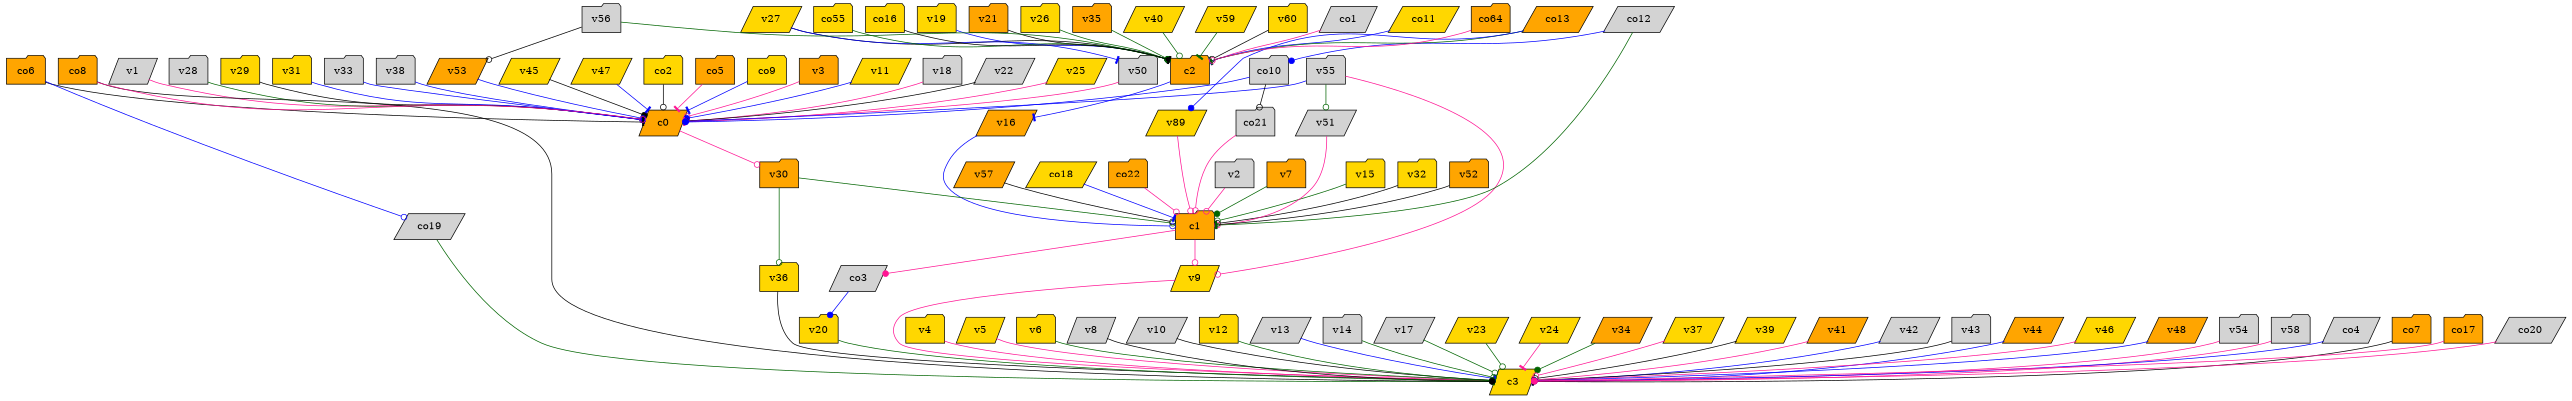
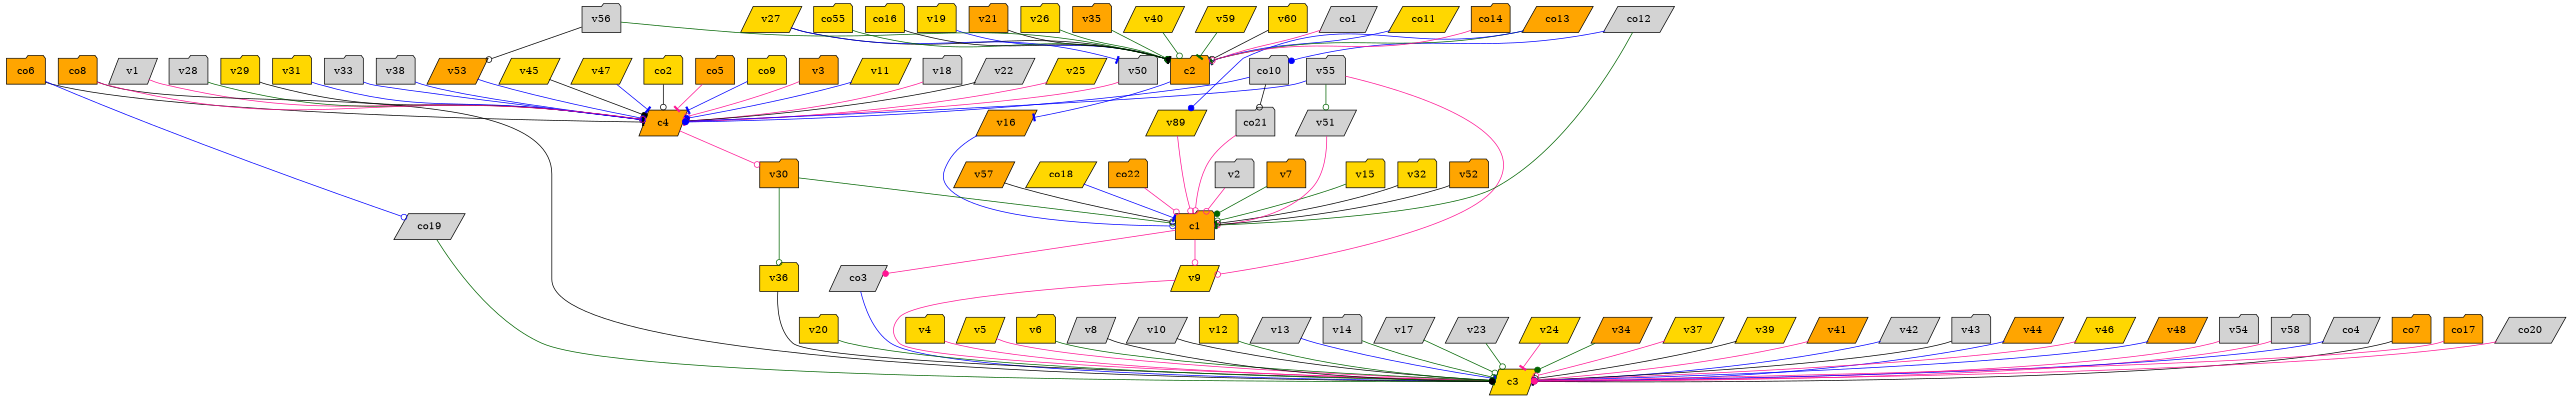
  strict digraph {
    node [fillcolor=gold shape=folder style=filled]
    edge [arrowhead=odot color=deeppink weight=1]
    c1 [fillcolor=orange]
    v9 [shape=parallelogram]
    co3 [fillcolor=lightgrey shape=parallelogram]
    c3 [shape=parallelogram]
    c2 [fillcolor=orange]
    v16 [fillcolor=orange shape=parallelogram]
-   c4 [fillcolor=orange shape=parallelogram label=c0]
+   c4 [fillcolor=orange shape=parallelogram]
    v30 [fillcolor=orange]
    v36
    v1 [fillcolor=lightgrey shape=parallelogram]
    v2 [fillcolor=lightgrey]
    v3 [fillcolor=orange]
    v4
    v5 [shape=parallelogram]
    v6
    v7 [fillcolor=orange]
    v8 [fillcolor=lightgrey shape=parallelogram]
    v10 [fillcolor=lightgrey shape=parallelogram]
    v11 [shape=parallelogram]
    v12
    v13 [fillcolor=lightgrey shape=parallelogram]
    v14 [fillcolor=lightgrey]
    v15
    v17 [fillcolor=lightgrey shape=parallelogram]
    v18 [fillcolor=lightgrey]
    v19
    v20
    v21 [fillcolor=orange]
    v22 [fillcolor=lightgrey shape=parallelogram]
-   v23 [shape=parallelogram]
+   v23 [fillcolor=lightgrey shape=parallelogram]
    v24 [shape=parallelogram]
    v25 [shape=parallelogram]
    v26
    v27 [shape=parallelogram]
    v50 [fillcolor=lightgrey]
    v28 [fillcolor=lightgrey]
    v29
    v31
    v32
    v33 [fillcolor=lightgrey]
    v34 [fillcolor=orange shape=parallelogram]
    v35 [fillcolor=orange]
    v37 [shape=parallelogram]
    v38 [fillcolor=lightgrey]
    v39 [shape=parallelogram]
    v40 [shape=parallelogram]
    v41 [fillcolor=orange shape=parallelogram]
    v42 [fillcolor=lightgrey shape=parallelogram]
    v43 [fillcolor=lightgrey]
    v44 [fillcolor=orange shape=parallelogram]
    v45 [shape=parallelogram]
    v46 [shape=parallelogram]
    v47 [shape=parallelogram]
    v48 [fillcolor=orange shape=parallelogram]
    n55 [label=v89 shape=parallelogram]
    v51 [fillcolor=lightgrey shape=parallelogram]
    v52 [fillcolor=orange]
    v53 [fillcolor=orange shape=parallelogram]
    v54 [fillcolor=lightgrey]
    v55 [fillcolor=lightgrey]
    v56 [fillcolor=lightgrey]
    v57 [fillcolor=orange shape=parallelogram]
    v58 [fillcolor=lightgrey]
    v59 [shape=parallelogram]
    v60
    co1 [fillcolor=lightgrey shape=parallelogram]
    co2
    co4 [fillcolor=lightgrey shape=parallelogram]
    co5 [fillcolor=orange]
    co6 [fillcolor=orange]
    co19 [fillcolor=lightgrey shape=parallelogram]
    co7 [fillcolor=orange]
    co8 [fillcolor=orange]
    co9
    co10 [fillcolor=lightgrey]
    co21 [fillcolor=lightgrey]
    co11 [shape=parallelogram]
    co12 [fillcolor=lightgrey shape=parallelogram]
    co13 [fillcolor=orange shape=parallelogram]
-   co14 [fillcolor=orange label=co64]
+   co14 [fillcolor=orange]
    n81 [label=co55]
    co16
    co17 [fillcolor=orange]
    co18 [shape=parallelogram]
    co20 [fillcolor=lightgrey shape=parallelogram]
    co22 [fillcolor=orange]
    c1 -> v9
    c1 -> co3 [arrowhead=dot]
    v9 -> c3 [arrowhead=dot]
-   co3 -> v20 [arrowhead=dot color=blue]
+   co3 -> c3 [arrowhead=dot color=blue]
    c2 -> v16 [arrowhead=tee color=blue]
    v16 -> c1 [color=blue]
    c4 -> v30
    v30 -> c1 [color=darkgreen]
    v30 -> v36 [color=darkgreen]
    v36 -> c3 [color=black]
    v1 -> c4 [arrowhead=dot]
    v2 -> c1
    v3 -> c4
    v4 -> c3
    v5 -> c3
    v6 -> c3 [arrowhead=dot color=darkgreen]
    v7 -> c1 [arrowhead=dot color=darkgreen]
    v8 -> c3 [color=black]
    v10 -> c3 [arrowhead=tee color=black]
    v11 -> c4 [arrowhead=dot color=blue]
    v12 -> c3 [arrowhead=dot color=darkgreen]
    v13 -> c3 [arrowhead=tee color=blue]
    v14 -> c3 [color=darkgreen]
    v15 -> c1 [color=darkgreen]
    v17 -> c3 [color=darkgreen]
    v18 -> c4 [arrowhead=tee]
    v19 -> c2 [color=blue]
    v20 -> c3 [color=darkgreen]
    v21 -> c2 [arrowhead=tee color=black]
    v22 -> c4 [color=black]
    v23 -> c3 [color=darkgreen]
    v24 -> c3 [arrowhead=tee]
    v25 -> c4 [arrowhead=tee]
    v26 -> c2 [arrowhead=dot color=darkgreen]
    v27 -> c2 [arrowhead=dot color=black]
    v27 -> v50 [arrowhead=tee color=blue]
    v50 -> c4 [arrowhead=dot]
    v28 -> c4 [color=darkgreen]
    v29 -> c4 [arrowhead=tee color=black]
    v31 -> c4 [arrowhead=tee color=blue]
    v32 -> c1 [color=black]
    v33 -> c4 [color=blue]
    v34 -> c3 [arrowhead=dot color=darkgreen]
    v35 -> c2 [color=darkgreen]
    v37 -> c3
    v38 -> c4 [arrowhead=dot color=blue]
    v39 -> c3 [color=black]
    v40 -> c2 [color=darkgreen]
    v41 -> c3 [arrowhead=tee]
    v42 -> c3 [arrowhead=dot color=blue]
    v43 -> c3 [color=black]
    v44 -> c3 [arrowhead=tee color=blue]
    v45 -> c4 [arrowhead=dot color=black]
    v46 -> c3 [arrowhead=tee]
    v47 -> c4 [arrowhead=tee color=blue]
    v48 -> c3 [color=blue]
    n55 -> c1
    v51 -> c1
    v52 -> c1 [arrowhead=tee color=black]
    v53 -> c4 [color=blue]
    v54 -> c3 [arrowhead=tee]
    v55 -> v9
    v55 -> c4 [arrowhead=dot color=blue]
    v55 -> v51 [color=darkgreen]
    v56 -> c2 [color=darkgreen]
    v56 -> v53 [color=black]
    v57 -> c1 [color=black]
    v58 -> c3
    v59 -> c2 [arrowhead=tee color=darkgreen]
    v60 -> c2 [color=black]
    co1 -> c2 [arrowhead=tee]
    co2 -> c4 [color=black]
    co4 -> c3 [color=blue]
    co5 -> c4 [arrowhead=tee]
    co6 -> c4 [arrowhead=tee color=black]
    co6 -> co19 [color=blue]
    co19 -> c3 [arrowhead=tee color=darkgreen]
    co7 -> c3 [arrowhead=tee color=black]
    co8 -> c3 [arrowhead=dot color=black]
    co8 -> c4
    co9 -> c4 [arrowhead=tee color=blue]
    co10 -> c4 [arrowhead=dot color=blue]
    co10 -> co21 [color=black]
    co21 -> c1
    co11 -> c2 [arrowhead=tee color=blue]
    co12 -> c1 [arrowhead=tee color=darkgreen]
    co12 -> co10 [arrowhead=dot color=blue]
    co13 -> c2 [arrowhead=tee color=darkgreen]
    co13 -> n55 [arrowhead=dot color=blue]
    co14 -> c2
    n81 -> c2 [color=darkgreen]
    co16 -> c2 [arrowhead=tee color=black]
    co17 -> c3 [arrowhead=dot]
    co18 -> c1 [arrowhead=tee color=blue]
    co20 -> c3 [arrowhead=dot]
    co22 -> c1
  }
